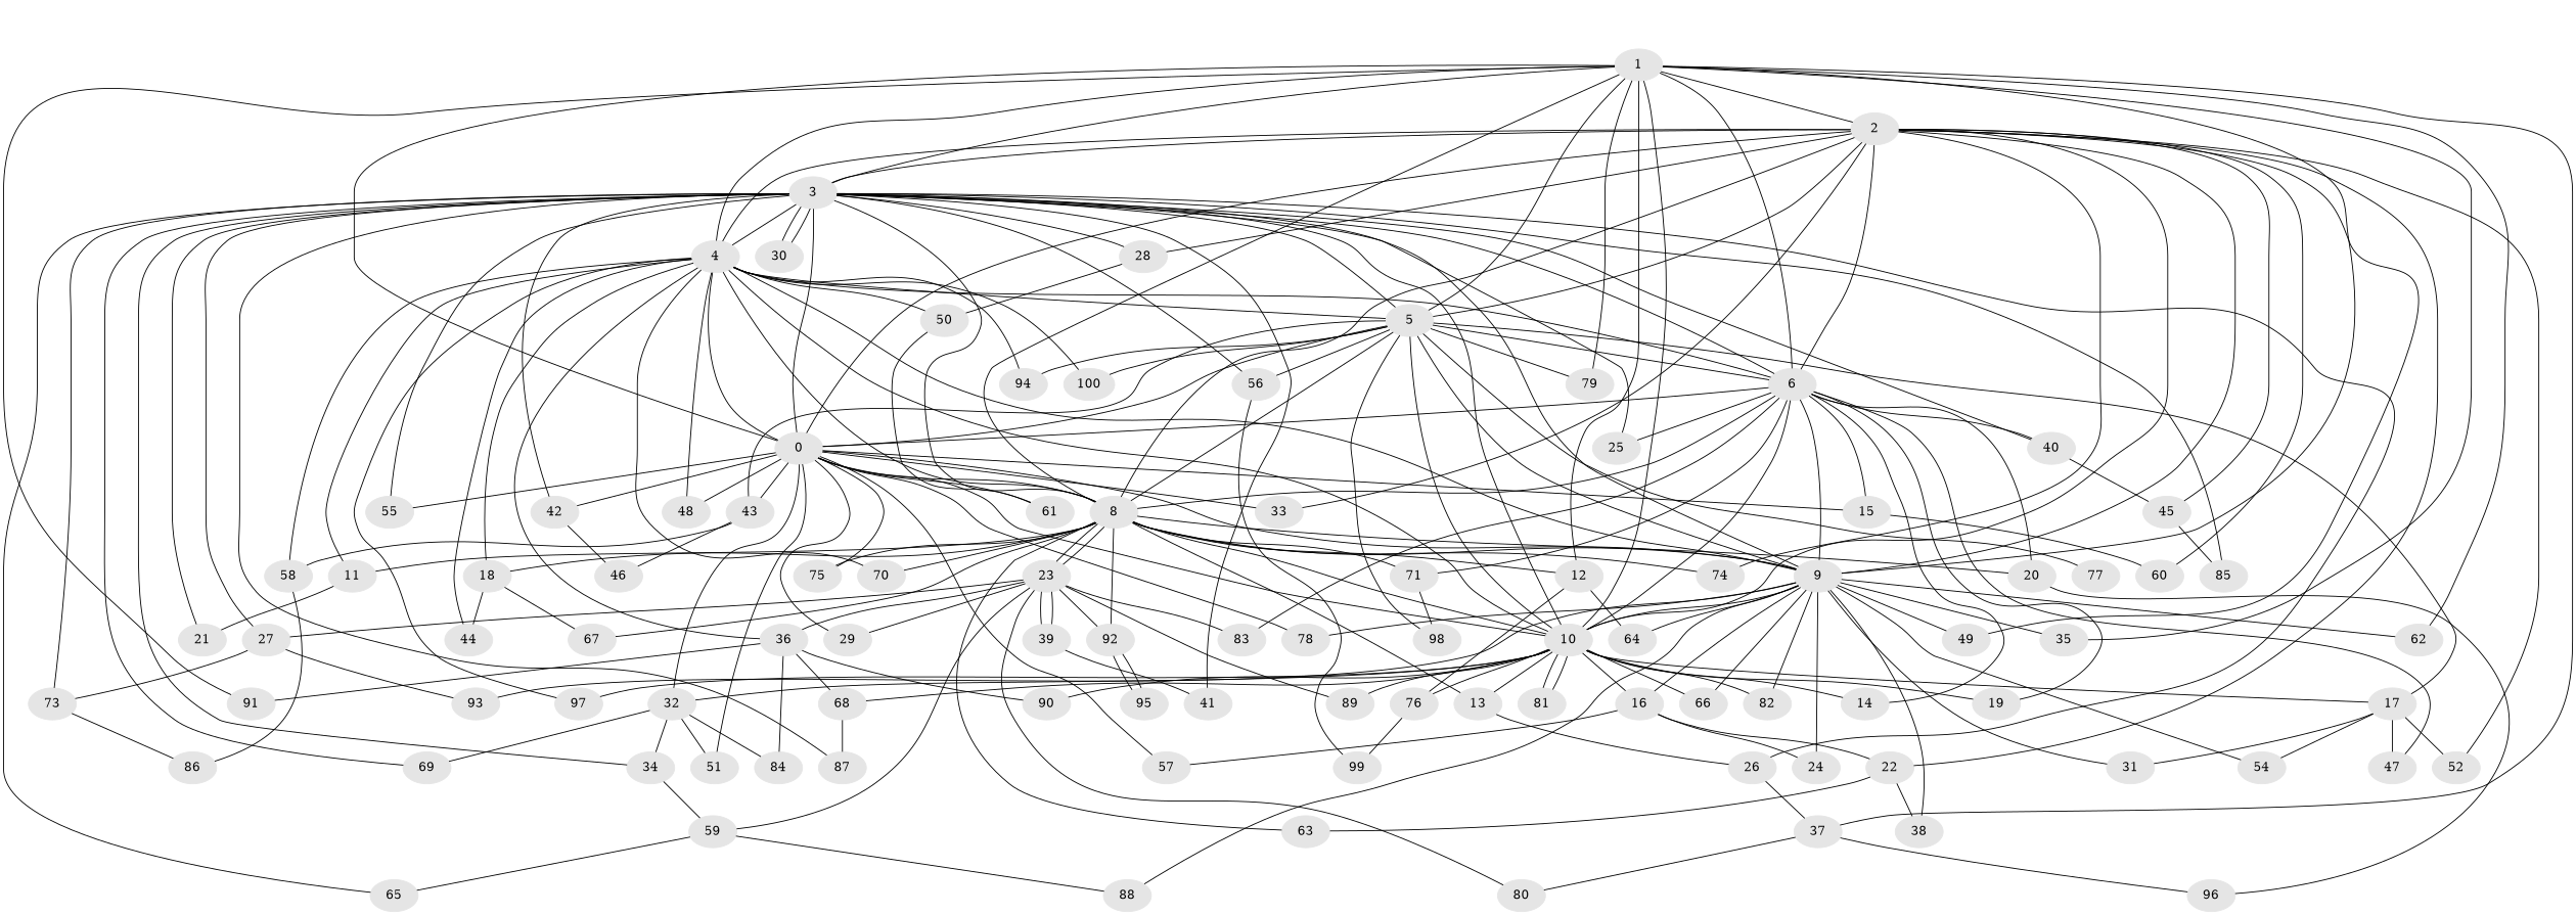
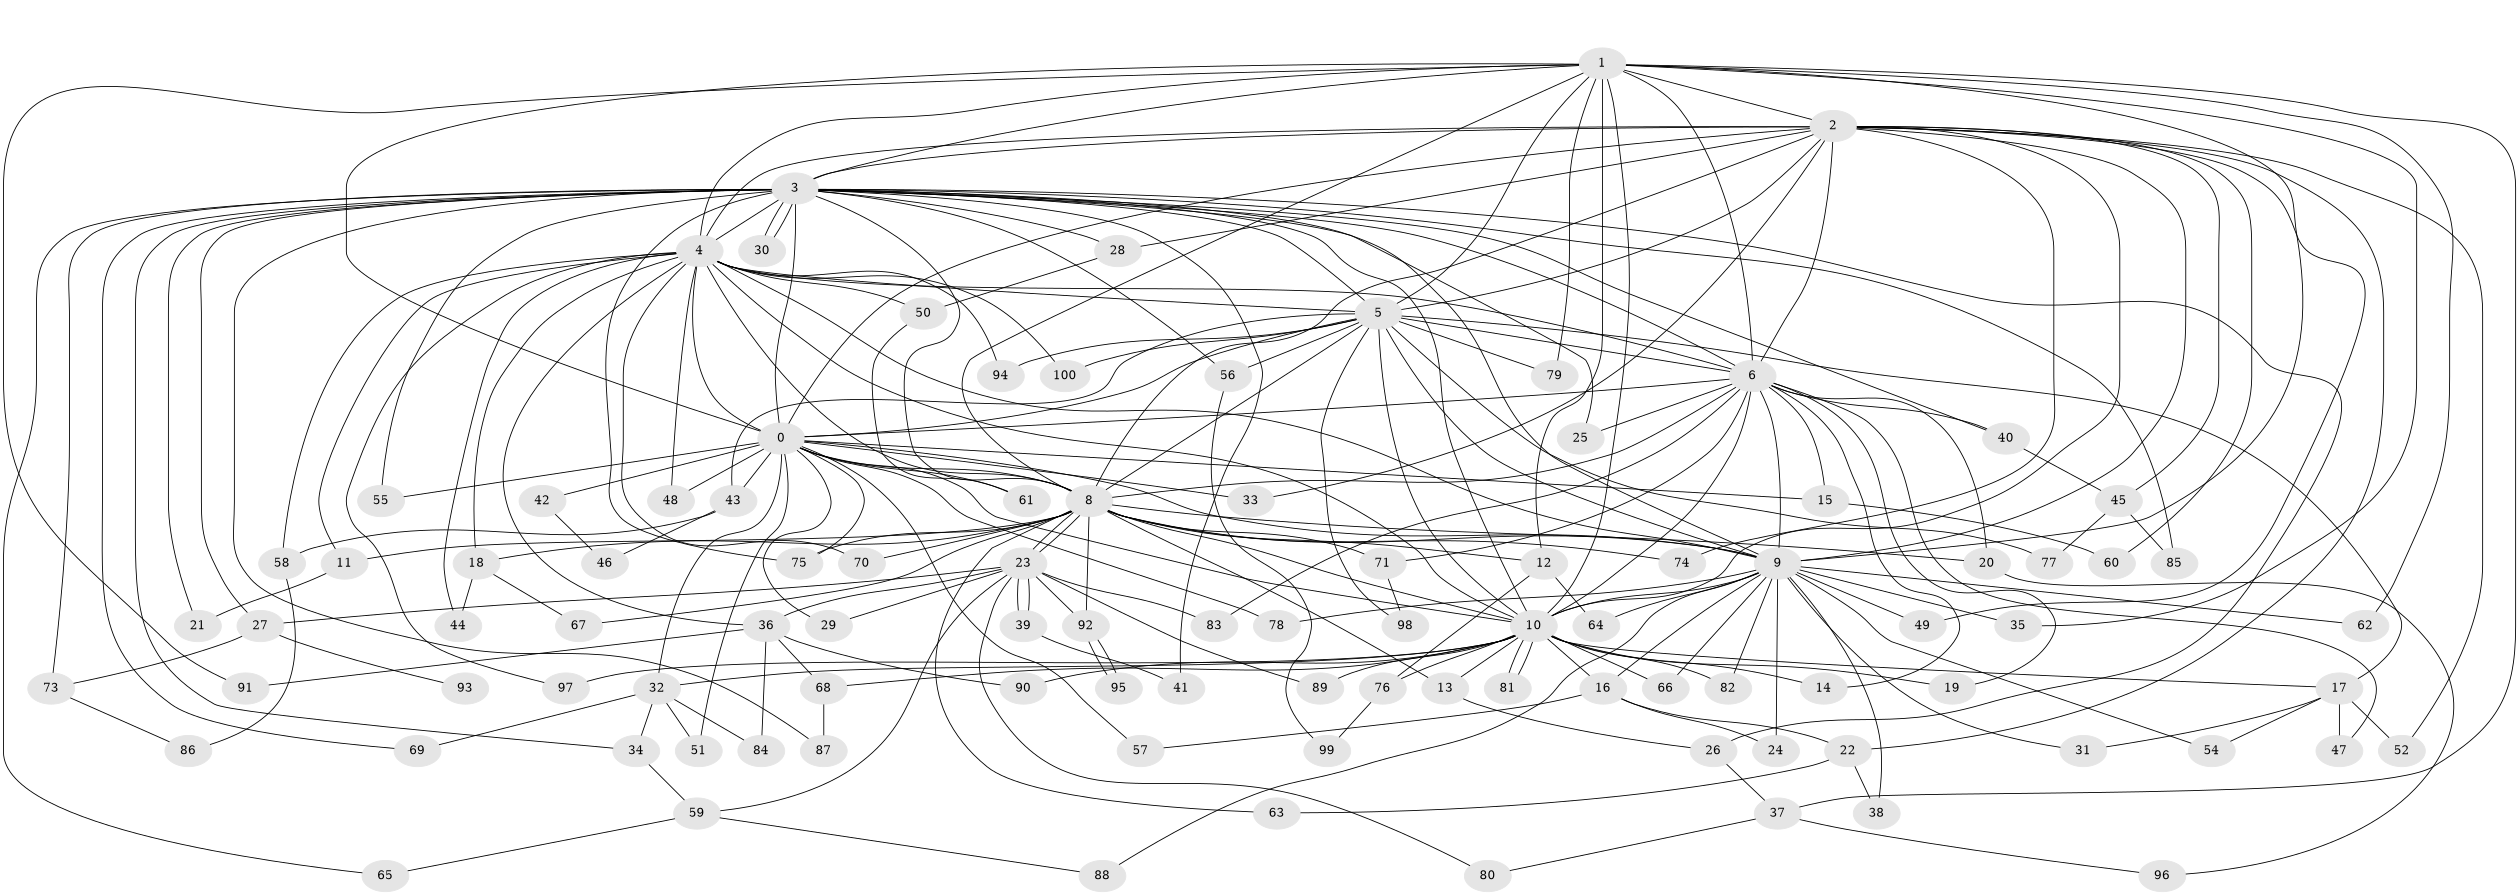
  graph {
    node [color=gray90 style=filled]
    1
    2
    3
    4
    5
    6
    n7 [label=0]
    8
    9
    10
    12
    35
    37
    62
    79
    91
    22
    28
    33
    45
    49
    52
    60
    74
    21
    25
    26
    27
    30
    34
    40
    41
    42
    55
    56
    65
    69
    73
    85
    87
    11
    18
    36
    44
    48
    50
    58
    70
    94
    97
    100
    17
    43
    77
    98
    14
    15
    19
    20
    47
    71
    83
    29
    32
    51
    57
    61
    75
    78
    13
    23
    63
    67
    92
    16
    24
    31
    38
    54
    64
    66
    82
    88
    93
    68
    76
    81
    89
    90
    96
    80
    59
    46
    99
    86
    84
    39
    95
    1 -- 2
    1 -- 3
    1 -- 4
    1 -- 5
    1 -- 6
    1 -- n7
    1 -- 8
    1 -- 9
    1 -- 10
    1 -- 12
    1 -- 35
    1 -- 37
    1 -- 62
    1 -- 79
    1 -- 91
    2 -- 3
    2 -- 4
    2 -- 5
    2 -- 6
    2 -- n7
    2 -- 8
    2 -- 9
    2 -- 10
    2 -- 22
    2 -- 28
    2 -- 33
    2 -- 45
    2 -- 49
    2 -- 52
    2 -- 60
    2 -- 74
    3 -- 4
    3 -- 5
    3 -- 6
    3 -- n7
    3 -- 8
    3 -- 9
    3 -- 10
    3 -- 28
    3 -- 21
    3 -- 25
    3 -- 26
    3 -- 27
    3 -- 30
    3 -- 30
    3 -- 34
    3 -- 40
    3 -- 41
-   3 -- 42
+   3 -- 75
    3 -- 55
    3 -- 56
    3 -- 65
    3 -- 69
    3 -- 73
    3 -- 85
    3 -- 87
    4 -- 5
    4 -- 6
    4 -- n7
    4 -- 8
    4 -- 9
    4 -- 10
    4 -- 11
    4 -- 18
    4 -- 36
    4 -- 44
    4 -- 48
    4 -- 50
    4 -- 58
    4 -- 70
    4 -- 94
    4 -- 97
    4 -- 100
    5 -- 6
    5 -- n7
    5 -- 8
    5 -- 9
    5 -- 10
    5 -- 79
    5 -- 56
    5 -- 94
    5 -- 100
    5 -- 17
    5 -- 43
    5 -- 77
    5 -- 98
    6 -- n7
    6 -- 8
    6 -- 9
    6 -- 10
    6 -- 25
    6 -- 40
    6 -- 14
    6 -- 15
    6 -- 19
    6 -- 20
    6 -- 47
    6 -- 71
    6 -- 83
    n7 -- 8
    n7 -- 9
    n7 -- 10
    n7 -- 33
    n7 -- 42
    n7 -- 55
    n7 -- 48
    n7 -- 43
    n7 -- 15
    n7 -- 29
    n7 -- 32
    n7 -- 51
    n7 -- 57
    n7 -- 61
    n7 -- 75
    n7 -- 78
    8 -- 9
    8 -- 10
    8 -- 12
    8 -- 74
    8 -- 11
    8 -- 18
    8 -- 70
    8 -- 20
    8 -- 71
    8 -- 75
    8 -- 13
    8 -- 23
    8 -- 23
    8 -- 63
    8 -- 67
    8 -- 92
    9 -- 10
    9 -- 35
    9 -- 62
    9 -- 49
    9 -- 78
    9 -- 16
    9 -- 24
    9 -- 31
    9 -- 38
    9 -- 54
    9 -- 64
    9 -- 66
    9 -- 82
    9 -- 88
-   9 -- 93
    10 -- 97
    10 -- 17
    10 -- 14
    10 -- 19
    10 -- 32
    10 -- 13
    10 -- 16
    10 -- 66
    10 -- 82
    10 -- 68
    10 -- 76
    10 -- 81
    10 -- 81
    10 -- 89
    10 -- 90
    12 -- 64
    12 -- 76
    37 -- 96
    37 -- 80
    22 -- 63
    22 -- 38
    28 -- 50
    45 -- 85
+   45 -- 77
    26 -- 37
    27 -- 73
    27 -- 93
    34 -- 59
    40 -- 45
    42 -- 46
    56 -- 99
    73 -- 86
    11 -- 21
    18 -- 44
    18 -- 67
    36 -- 91
    36 -- 68
    36 -- 90
    36 -- 84
    50 -- 61
    58 -- 86
    17 -- 52
    17 -- 47
    17 -- 31
    17 -- 54
    43 -- 58
    43 -- 46
    15 -- 60
    20 -- 96
    71 -- 98
    32 -- 34
    32 -- 69
    32 -- 51
    32 -- 84
    13 -- 26
    23 -- 27
    23 -- 36
    23 -- 83
    23 -- 29
    23 -- 92
    23 -- 89
    23 -- 80
    23 -- 59
    23 -- 39
    23 -- 39
    92 -- 95
    92 -- 95
    16 -- 22
    16 -- 57
    16 -- 24
    68 -- 87
    76 -- 99
    59 -- 65
    59 -- 88
    39 -- 41
  }
